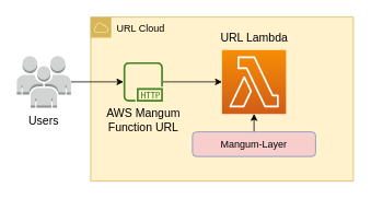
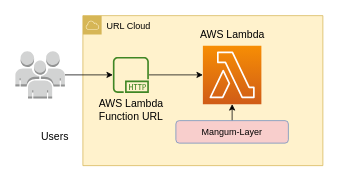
  <mxCell id="0" />
  <mxCell id="1" parent="0" />
  <mxCell id="2" value="URL Cloud" style="sketch=0;outlineConnect=0;html=1;whiteSpace=wrap;fontSize=12;fontStyle=0;shape=mxgraph.aws4.group;grIcon=mxgraph.aws4.group_aws_cloud;strokeColor=#d6b656;fillColor=#fff2cc;verticalAlign=top;align=left;spacingLeft=30;dashed=0;" vertex="1" parent="1"><mxGeometry x="110" y="20" width="320" height="200" as="geometry" /></mxCell>
  <mxCell id="3" value="" style="sketch=0;points=[[0,0,0],[0.25,0,0],[0.5,0,0],[0.75,0,0],[1,0,0],[0,1,0],[0.25,1,0],[0.5,1,0],[0.75,1,0],[1,1,0],[0,0.25,0],[0,0.5,0],[0,0.75,0],[1,0.25,0],[1,0.5,0],[1,0.75,0]];outlineConnect=0;fontColor=#232F3E;gradientColor=#F78E04;gradientDirection=north;fillColor=#D05C17;strokeColor=#ffffff;dashed=0;verticalLabelPosition=bottom;verticalAlign=top;align=center;html=1;fontSize=12;fontStyle=0;aspect=fixed;shape=mxgraph.aws4.resourceIcon;resIcon=mxgraph.aws4.lambda;" vertex="1" parent="1"><mxGeometry x="270" y="60" width="78" height="78" as="geometry" /></mxCell>
- <mxCell id="4" value="&lt;font style=&quot;font-size: 14px;&quot;&gt;&lt;span&gt;URL Lambda&lt;/span&gt;&lt;/font&gt;" style="text;html=1;strokeColor=none;fillColor=none;align=center;verticalAlign=middle;whiteSpace=wrap;rounded=0;fontStyle=0" vertex="1" parent="1"><mxGeometry x="258.5" y="30" width="101" height="30" as="geometry" /></mxCell>
+ <mxCell id="4" value="&lt;font style=&quot;font-size: 14px;&quot;&gt;&lt;span&gt;AWS Lambda&lt;/span&gt;&lt;/font&gt;" style="text;html=1;strokeColor=none;fillColor=none;align=center;verticalAlign=middle;whiteSpace=wrap;rounded=0;fontStyle=0" vertex="1" parent="1"><mxGeometry x="258.5" y="30" width="101" height="30" as="geometry" /></mxCell>
  <mxCell id="5" style="edgeStyle=orthogonalEdgeStyle;rounded=0;orthogonalLoop=1;jettySize=auto;html=1;exitX=0.5;exitY=0;exitDx=0;exitDy=0;entryX=0.5;entryY=1;entryDx=0;entryDy=0;entryPerimeter=0;" edge="1" parent="1" source="6" target="3"><mxGeometry relative="1" as="geometry" /></mxCell>
  <mxCell id="6" value="Mangum-Layer" style="rounded=1;whiteSpace=wrap;html=1;fillColor=#f8cecc;strokeColor=#6c8ebf;" vertex="1" parent="1"><mxGeometry x="234" y="160" width="150" height="30" as="geometry" /></mxCell>
  <mxCell id="7" style="edgeStyle=orthogonalEdgeStyle;rounded=0;orthogonalLoop=1;jettySize=auto;html=1;exitX=1;exitY=0.5;exitDx=0;exitDy=0;exitPerimeter=0;" edge="1" parent="1" source="8" target="10"><mxGeometry relative="1" as="geometry" /></mxCell>
  <mxCell id="8" value="" style="outlineConnect=0;dashed=0;verticalLabelPosition=bottom;verticalAlign=top;align=center;html=1;shape=mxgraph.aws3.users;fillColor=#D2D3D3;gradientColor=none;" vertex="1" parent="1"><mxGeometry x="20" y="67.5" width="66" height="63" as="geometry" /></mxCell>
  <mxCell id="9" style="edgeStyle=orthogonalEdgeStyle;rounded=0;orthogonalLoop=1;jettySize=auto;html=1;entryX=0;entryY=0.5;entryDx=0;entryDy=0;entryPerimeter=0;" edge="1" parent="1" source="10" target="3"><mxGeometry relative="1" as="geometry" /></mxCell>
  <mxCell id="10" value="" style="sketch=0;outlineConnect=0;fontColor=#232F3E;gradientColor=none;fillColor=#3F8624;strokeColor=none;dashed=0;verticalLabelPosition=bottom;verticalAlign=top;align=center;html=1;fontSize=12;fontStyle=0;aspect=fixed;pointerEvents=1;shape=mxgraph.aws4.http_protocol;" vertex="1" parent="1"><mxGeometry x="150" y="75" width="48" height="48" as="geometry" /></mxCell>
- <mxCell id="11" value="&lt;font style=&quot;font-size: 14px;&quot;&gt;&lt;span&gt;AWS Mangum&lt;br&gt;Function URL&lt;br&gt;&lt;/span&gt;&lt;/font&gt;" style="text;html=1;strokeColor=none;fillColor=none;align=center;verticalAlign=middle;whiteSpace=wrap;rounded=0;fontStyle=0" vertex="1" parent="1"><mxGeometry x="123.5" y="130" width="101" height="30" as="geometry" /></mxCell>
+ <mxCell id="11" value="&lt;font style=&quot;font-size: 14px;&quot;&gt;&lt;span&gt;AWS Lambda&lt;br&gt;Function URL&lt;br&gt;&lt;/span&gt;&lt;/font&gt;" style="text;html=1;strokeColor=none;fillColor=none;align=center;verticalAlign=middle;whiteSpace=wrap;rounded=0;fontStyle=0" vertex="1" parent="1"><mxGeometry x="123.5" y="130" width="101" height="30" as="geometry" /></mxCell>
  <mxCell id="12" value="" style="shape=image;verticalLabelPosition=bottom;labelBackgroundColor=default;verticalAlign=top;aspect=fixed;imageAspect=0;image=https://fastapi.tiangolo.com/img/logo-margin/logo-teal.png;" vertex="1" parent="1"><mxGeometry x="264.83" y="190" width="83.17" height="30" as="geometry" /></mxCell>
- <mxCell id="13" value="&lt;font style=&quot;font-size: 14px;&quot;&gt;&lt;span&gt;Users&lt;/span&gt;&lt;/font&gt;" style="text;html=1;strokeColor=none;fillColor=none;align=center;verticalAlign=middle;whiteSpace=wrap;rounded=0;fontStyle=0" vertex="1" parent="1"><mxGeometry x="29.25" y="130.5" width="47.5" height="30" as="geometry" /></mxCell>
+ <mxCell id="13" value="&lt;font style=&quot;font-size: 14px;&quot;&gt;&lt;span&gt;Users&lt;/span&gt;&lt;/font&gt;" style="text;html=1;strokeColor=none;fillColor=none;align=center;verticalAlign=middle;whiteSpace=wrap;rounded=0;fontStyle=0" vertex="1" parent="1"><mxGeometry x="49.25" y="165.5" width="47.5" height="30" as="geometry" /></mxCell>
